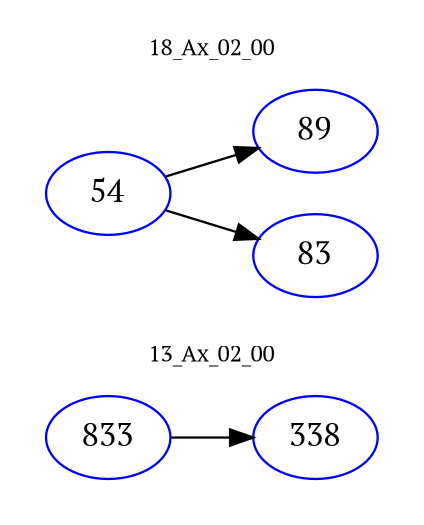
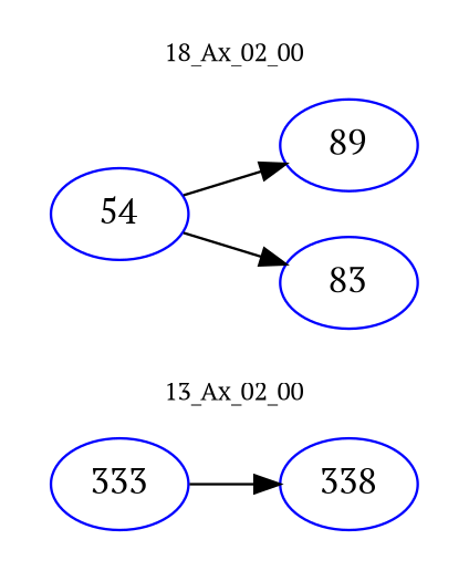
  digraph {
    fontname="PT Serif"
    rankdir=LR
    node [color=blue fontname="PT Serif"]
    edge [color=black fontname="PT Serif"]
-   n1 [label=833]
+   n1 [label=333]
    n2 [label=338]
    n3 [label=54]
    n4 [label=83]
    n5 [label=89]
    subgraph cluster_1 {
      color=white
      fontsize=10
      label="13_Ax_02_00"
      n1
      n2
    }
    subgraph cluster_2 {
      color=white
      fontsize=10
      label="18_Ax_02_00"
      n3
      n4
      n5
    }
    n1 -> n2
    n3 -> n4
    n3 -> n5
  }
